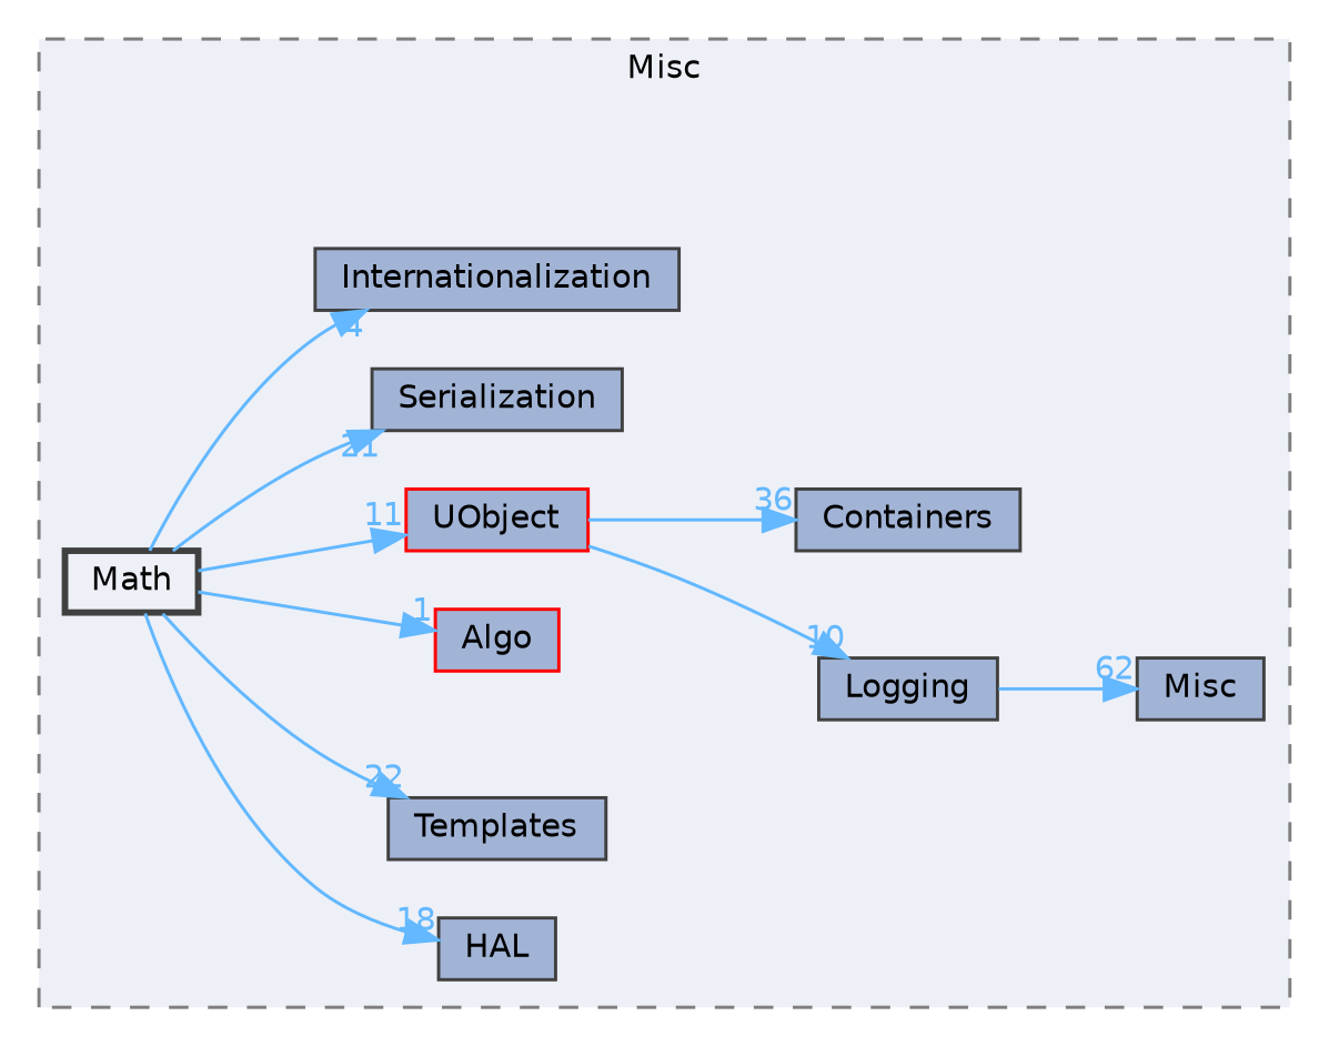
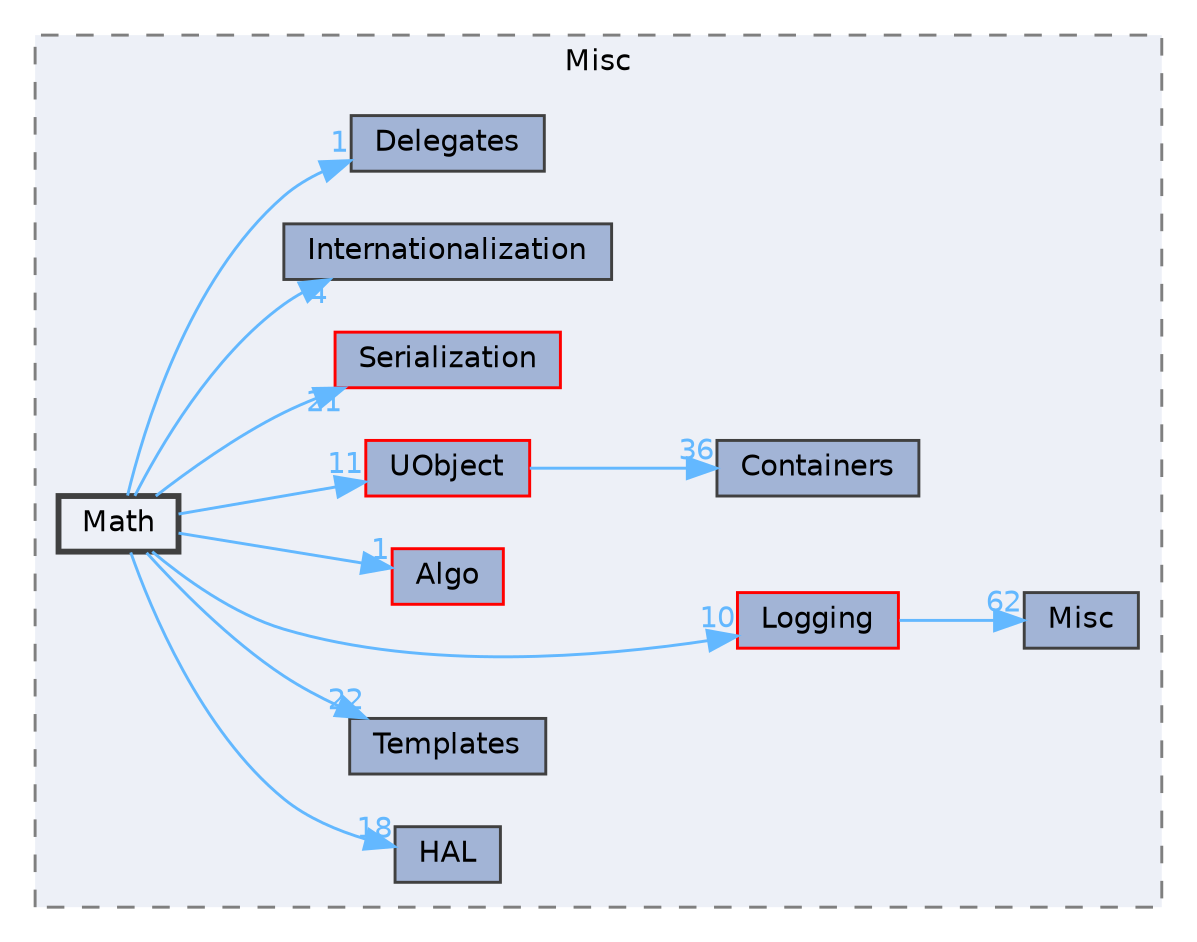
  digraph {
    compound=true
    rankdir=LR
    node [color=grey25 fillcolor="#a2b4d6" fontname=Helvetica fontsize=10 shape=box style=filled]
    edge [color=steelblue1 fontcolor=steelblue1 fontname=Helvetica fontsize=10 headlabel=1 labeldistance=1.5 labelfontname=Helvetica labelfontsize=10]
    n1 [height=0.2 label=HAL width=0.4]
    n2 [height=0.2 label=Templates width=0.4]
    n3 [height=0.2 label=Containers width=0.4]
-   n4 [height=0.2 label=Logging width=0.4]
+   n4 [color=red height=0.2 label=Logging width=0.4]
    n5 [color=red height=0.2 label=Algo width=0.4]
    n6 [color=red height=0.2 label=UObject width=0.4]
-   n7 [height=0.2 label=Serialization width=0.4]
+   n7 [color=red height=0.2 label=Serialization width=0.4]
    n8 [height=0.2 label=Internationalization width=0.4]
    n9 [height=0.2 label=Misc width=0.4]
+   n10 [height=0.2 label=Delegates width=0.4]
    n11 [fillcolor="#edf0f7" height=0.2 label=Math style="filled,bold" width=0.4]
    subgraph cluster_1 {
      bgcolor="#edf0f7"
      fontname=Helvetica
      fontsize=10
      label=Misc
      pencolor=grey50
      style="filled,dashed"
      n1
      n2
      n3
      n4
      n5
      n6
      n7
      n8
      n9
+     n10
      n11
    }
    n4 -> n9 [headlabel=62]
    n6 -> n3 [headlabel=36]
    n11 -> n1 [headlabel=18]
    n11 -> n2 [headlabel=22]
-   n6 -> n4 [headlabel=10]
+   n11 -> n4 [headlabel=10]
    n11 -> n5
    n11 -> n6 [headlabel=11]
    n11 -> n7 [headlabel=21]
    n11 -> n8 [headlabel=4]
+   n11 -> n10
  }
